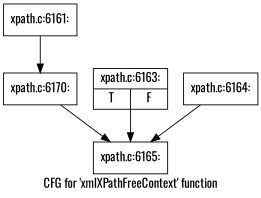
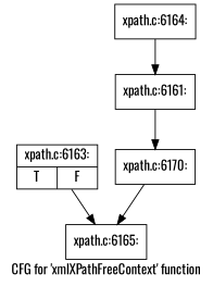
  digraph {
    fontname=Oswald
    label="CFG for 'xmlXPathFreeContext' function"
    node [fontname=Oswald shape=record]
    edge [fontname=Oswald]
    n1 [label="{xpath.c:6161:}"]
    n2 [label="{xpath.c:6170:}"]
    n3 [label="{xpath.c:6163:|{<s0>T|<s1>F}}"]
    n4 [label="{xpath.c:6165:}"]
    n5 [label="{xpath.c:6164:}"]
    n1 -> n2
    n2 -> n4
    n3 -> n4
-   n5 -> n4
+   n5 -> n1
  }
